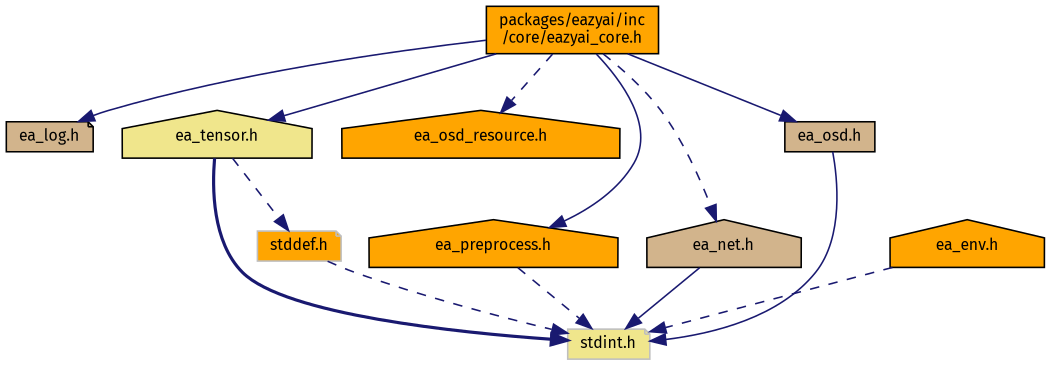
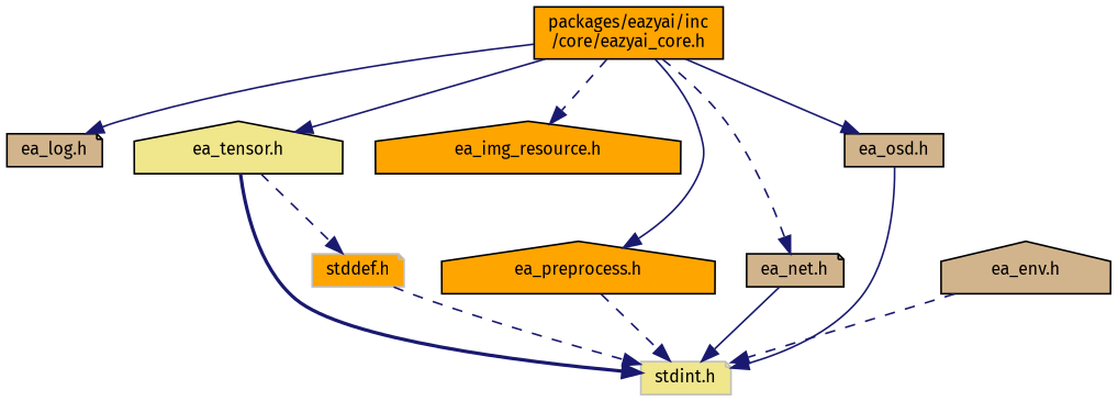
  digraph {
    fontname="Fira Sans"
    node [color=black fillcolor=orange fontname="Fira Sans" fontsize=10 shape=house style=filled]
    edge [color=midnightblue fontname="Fira Sans" fontsize=10 labelfontname=Helvetica labelfontsize=10 style=solid]
    n1 [fontcolor=black height=0.2 label="packages/eazyai/inc\l/core/eazyai_core.h" shape=box width=0.4]
    n2 [fillcolor=tan height=0.2 label="ea_log.h" shape=note width=0.4]
    n3 [fillcolor=khaki height=0.2 label="ea_tensor.h" width=0.4]
-   n4 [height=0.2 label="ea_osd_resource.h" width=0.4]
+   n4 [height=0.2 label="ea_img_resource.h" width=0.4]
    n5 [height=0.2 label="ea_preprocess.h" width=0.4]
-   n6 [fillcolor=tan height=0.2 label="ea_net.h" width=0.4]
+   n6 [fillcolor=tan height=0.2 label="ea_net.h" shape=note width=0.4]
    n7 [fillcolor=tan height=0.2 label="ea_osd.h" shape=box width=0.4]
-   n8 [height=0.2 label="ea_env.h" width=0.4]
+   n8 [fillcolor=tan height=0.2 label="ea_env.h" width=0.4]
    n9 [color=grey75 fillcolor=khaki height=0.2 label="stdint.h" shape=note width=0.4]
    n10 [color=grey75 height=0.2 label="stddef.h" shape=note width=0.4]
    n1 -> n2
    n1 -> n3
    n1 -> n4 [style=dashed]
    n1 -> n5
    n1 -> n6 [style=dashed]
    n1 -> n7
    n3 -> n9 [style=bold]
    n3 -> n10 [style=dashed]
    n5 -> n9 [style=dashed]
    n6 -> n9
    n7 -> n9
    n8 -> n9 [style=dashed]
    n10 -> n9 [style=dashed]
  }
